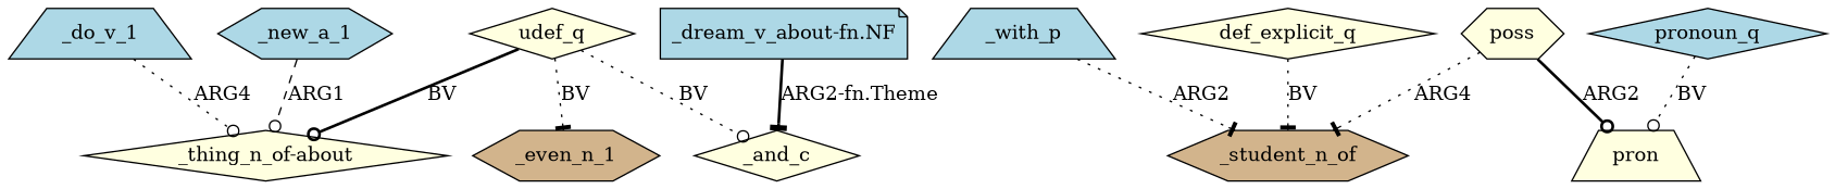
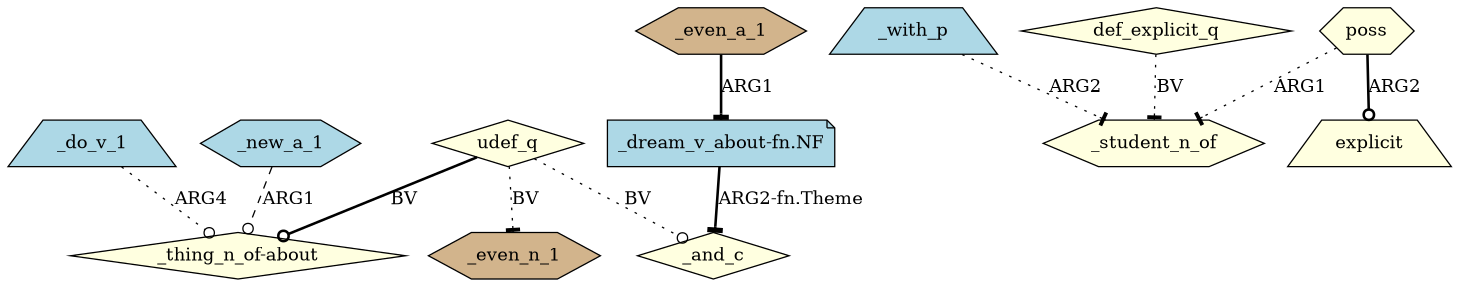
  digraph {
    node [fillcolor=lightyellow shape=diamond style=filled]
    edge [arrowhead=odot style=dotted]
    _do_v_1 [fillcolor=lightblue shape=trapezium]
    "_thing_n_of-about"
    _with_p [fillcolor=lightblue shape=trapezium]
-   _student_n_of [fillcolor=tan shape=hexagon]
+   _student_n_of [shape=hexagon]
    def_explicit_q
    "_dream_v_about-fn.NF" [fillcolor=lightblue shape=note]
    _and_c
-   pron [shape=trapezium]
+   pron [shape=trapezium label=explicit]
    udef_q
    n10 [fillcolor=tan label=_even_n_1 shape=hexagon]
    _new_a_1 [fillcolor=lightblue shape=hexagon]
    poss [shape=hexagon]
-   pronoun_q [fillcolor=lightblue]
+   _even_a_1 [fillcolor=tan shape=hexagon]
    _do_v_1 -> "_thing_n_of-about" [label=ARG4]
    _with_p -> _student_n_of [arrowhead=tee label=ARG2]
    def_explicit_q -> _student_n_of [arrowhead=tee label=BV]
    "_dream_v_about-fn.NF" -> _and_c [arrowhead=tee label="ARG2-fn.Theme" style=bold]
    udef_q -> "_thing_n_of-about" [label=BV style=bold]
    udef_q -> _and_c [label=BV]
    udef_q -> n10 [arrowhead=tee label=BV]
    _new_a_1 -> "_thing_n_of-about" [label=ARG1 style=dashed]
-   poss -> _student_n_of [arrowhead=tee label=ARG4]
+   poss -> _student_n_of [arrowhead=tee label=ARG1]
    poss -> pron [label=ARG2 style=bold]
-   pronoun_q -> pron [label=BV]
+   _even_a_1 -> "_dream_v_about-fn.NF" [arrowhead=tee label=ARG1 style=bold]
  }
